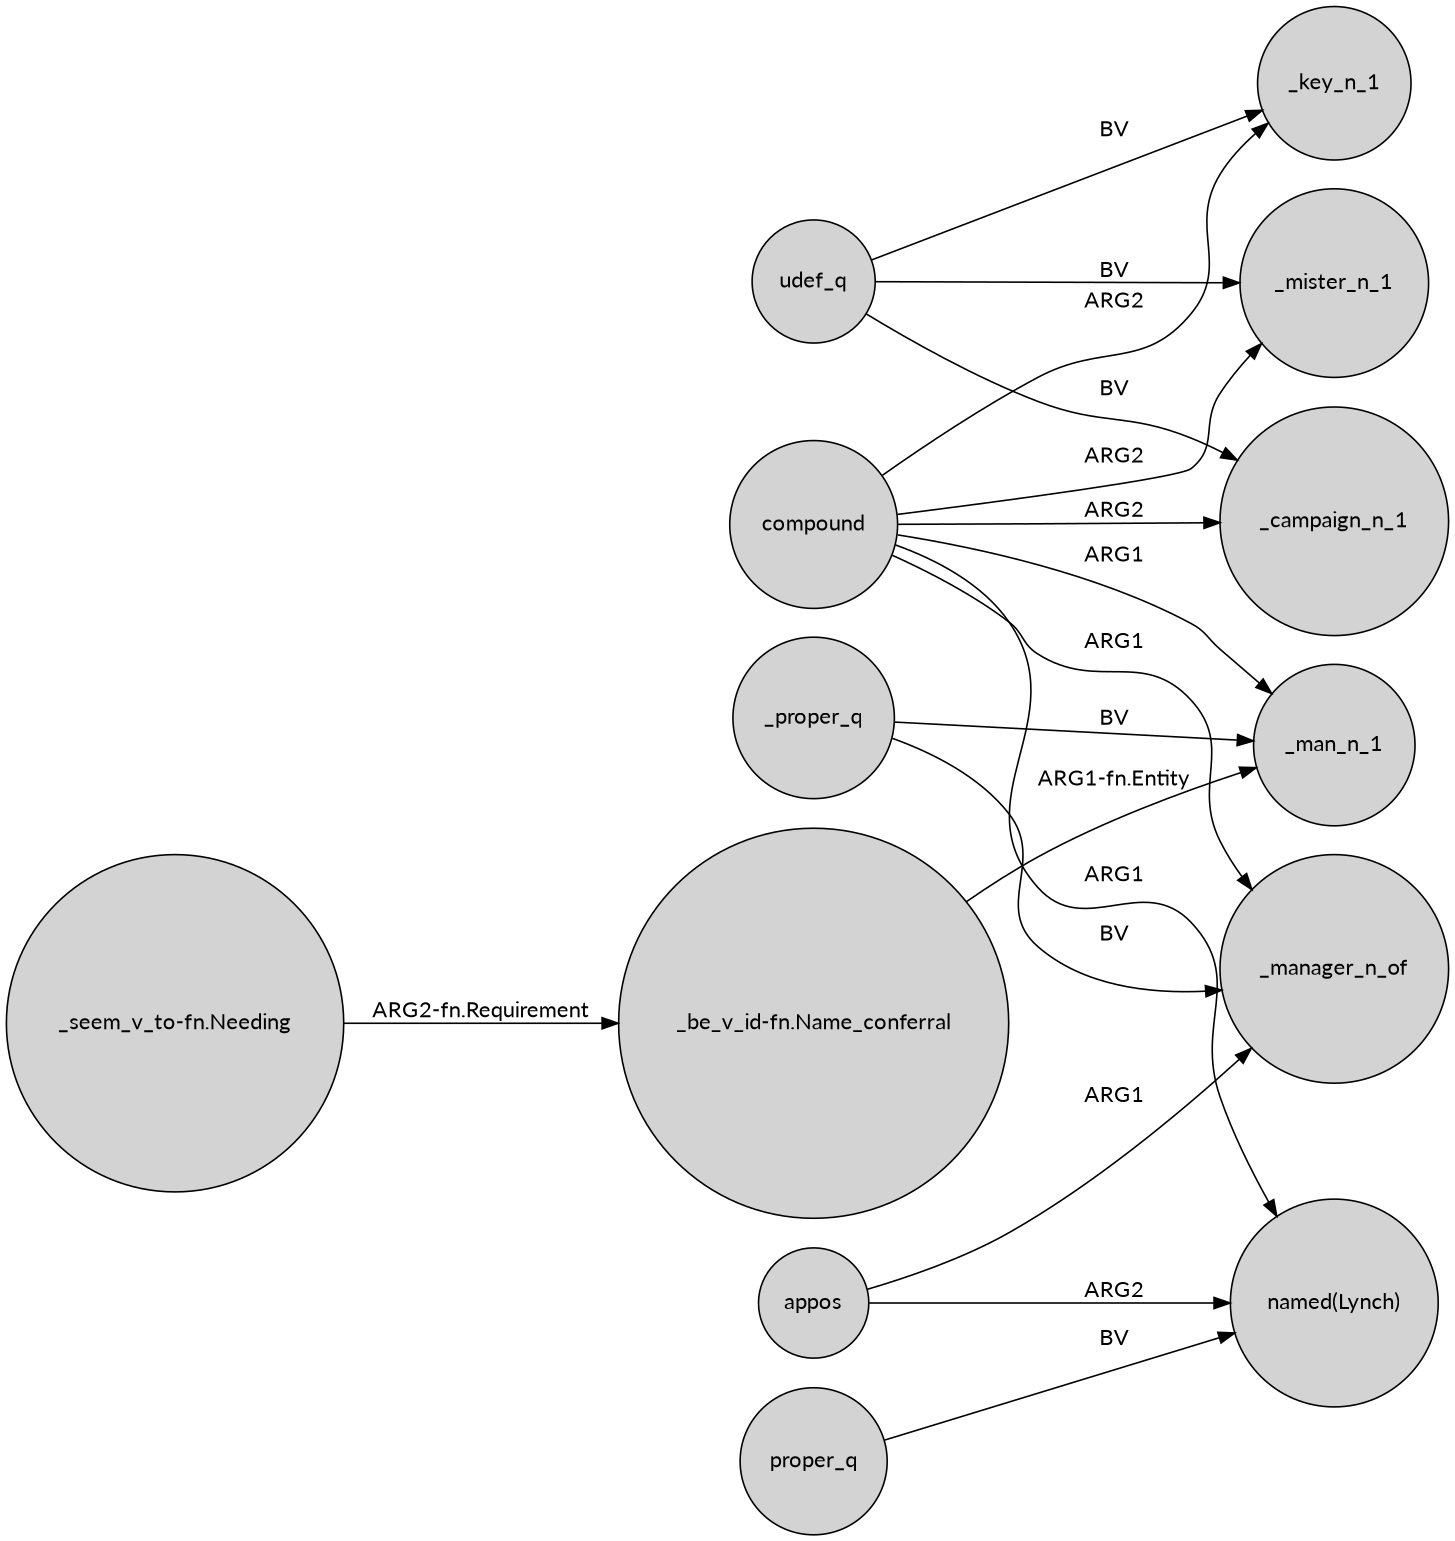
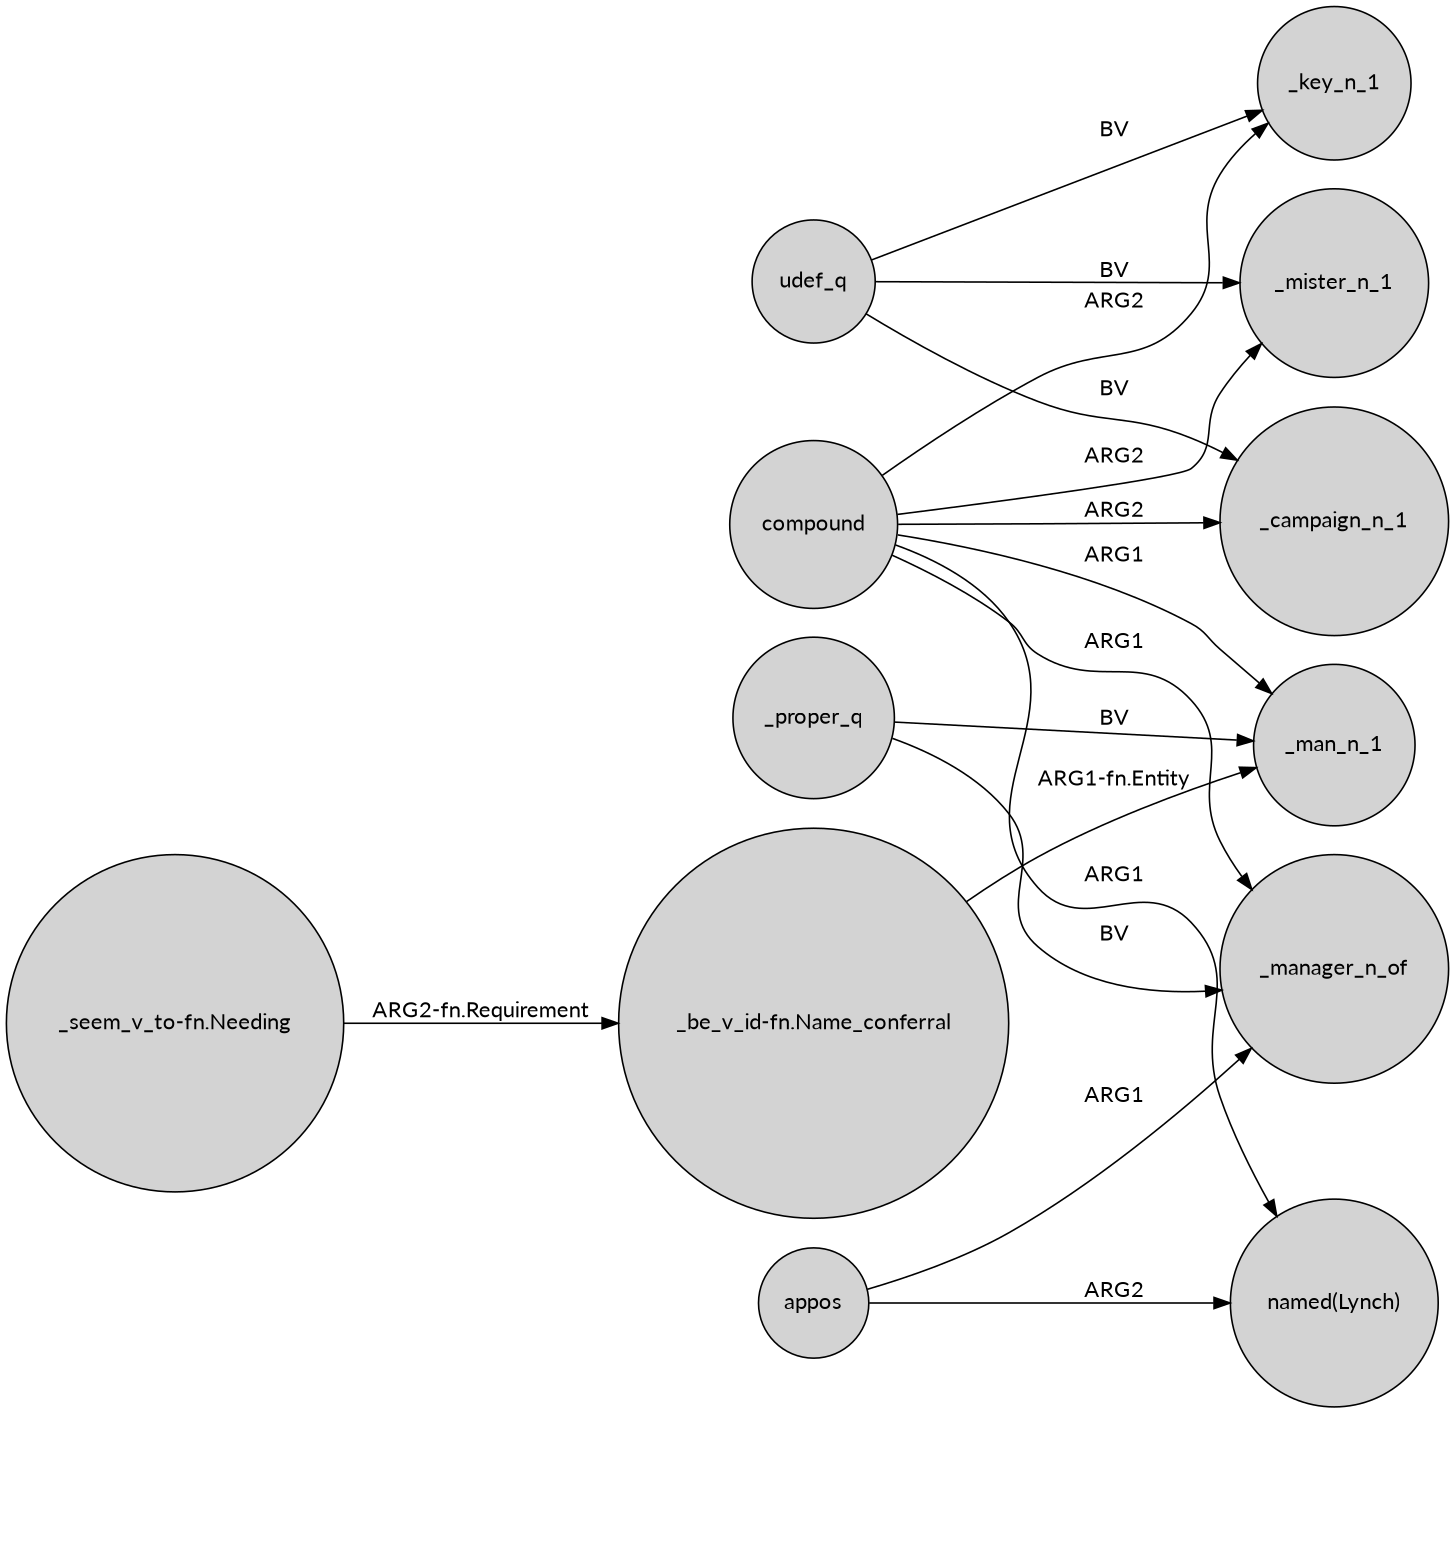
  digraph {
    fontname=Lato
    rankdir=LR
    node [fontname=Lato shape=circle style=filled]
    edge [fontname=Lato]
    udef_q
    _key_n_1
    _mister_n_1
    _campaign_n_1
    n5 [label=_proper_q]
    _manager_n_of
    _man_n_1
    compound
    "named(Lynch)"
    appos
    "_be_v_id-fn.Name_conferral"
    "_seem_v_to-fn.Needing"
-   proper_q
    udef_q -> _key_n_1 [label=BV]
    udef_q -> _mister_n_1 [label=BV]
    udef_q -> _campaign_n_1 [label=BV]
    n5 -> _manager_n_of [label=BV]
    n5 -> _man_n_1 [label=BV]
    compound -> _key_n_1 [label=ARG2]
    compound -> _mister_n_1 [label=ARG2]
    compound -> _campaign_n_1 [label=ARG2]
    compound -> _manager_n_of [label=ARG1]
    compound -> _man_n_1 [label=ARG1]
    compound -> "named(Lynch)" [label=ARG1]
    appos -> _manager_n_of [label=ARG1]
    appos -> "named(Lynch)" [label=ARG2]
    "_be_v_id-fn.Name_conferral" -> _man_n_1 [label="ARG1-fn.Entity"]
    "_seem_v_to-fn.Needing" -> "_be_v_id-fn.Name_conferral" [label="ARG2-fn.Requirement"]
-   proper_q -> "named(Lynch)" [label=BV]
  }
